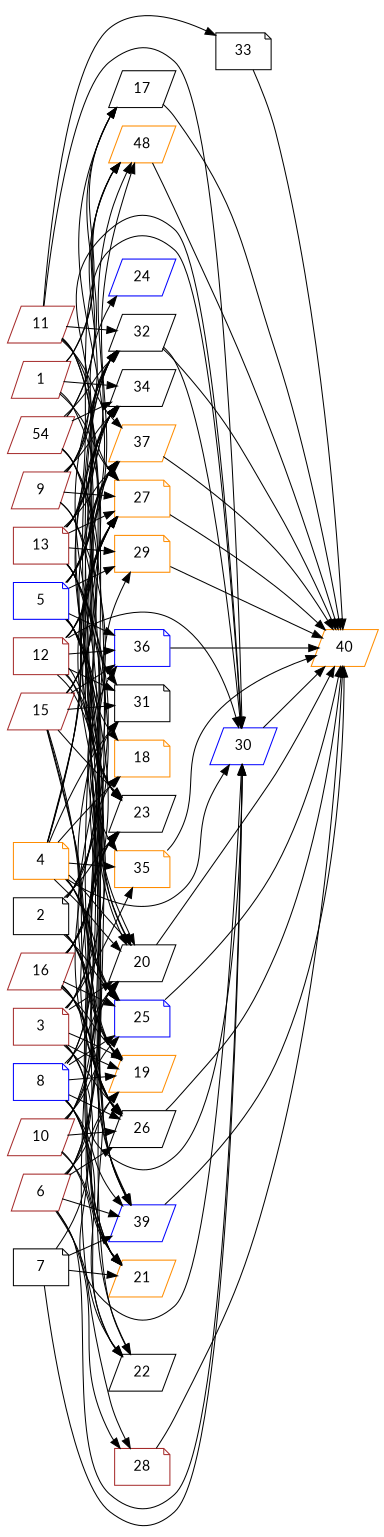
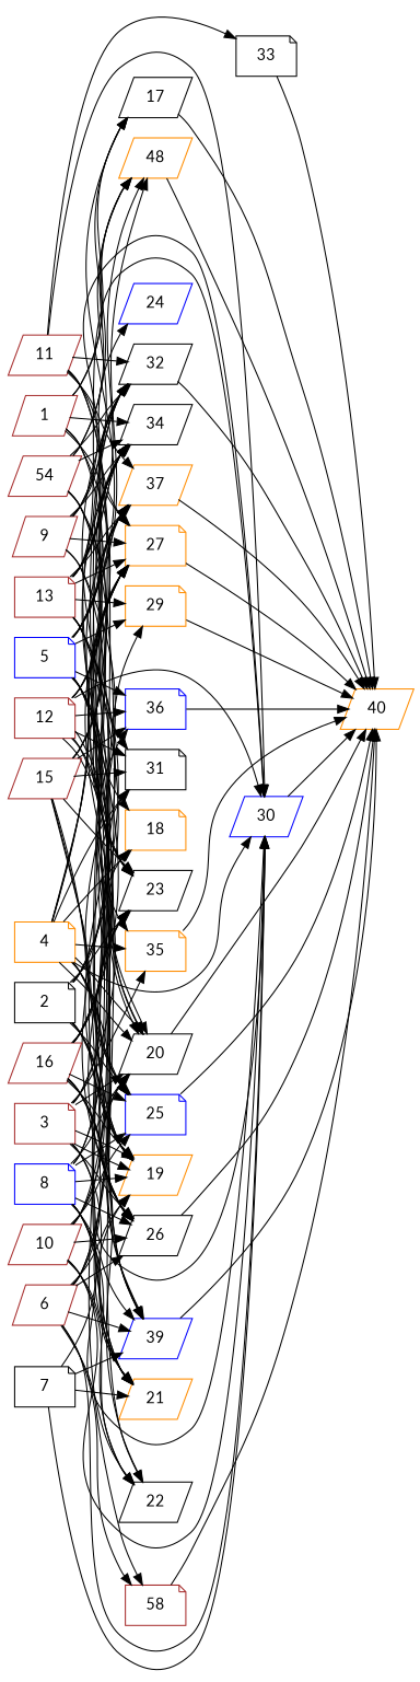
  digraph {
    fontname=Lato
    rankdir=LR
    node [alpha=0.19 color=brown fontname=Lato shape=parallelogram]
    edge [fontname=Lato]
    1 [alpha=0.18 expect_size=28248064]
    17 [alpha=0.07 color=black expect_size=37738496]
    19 [alpha=0.03 color=darkorange expect_size=48047104]
    23 [alpha=0.08 color=black expect_size=33558528]
    27 [color=darkorange expect_size=45150208 shape=note]
    34 [alpha=0.01 color=black expect_size=41565184]
    n7 [alpha=0.12 color=darkorange expect_size=15637504 label=48]
    40 [alpha=0.16 color=darkorange expect_size=31065088]
    2 [alpha=0.14 color=black expect_size=39592960 shape=note]
    18 [alpha=0.06 color=darkorange expect_size=47460352 shape=note]
    21 [alpha=0.13 color=darkorange expect_size=12559360]
    25 [alpha=0.07 color=blue expect_size=10565632 shape=note]
    32 [alpha=0.03 color=black expect_size=28423168]
    26 [alpha=0.08 color=black expect_size=30894080]
    3 [alpha=0.07 expect_size=22157312 shape=note]
    20 [alpha=0.03 color=black expect_size=44852224]
    30 [color=blue expect_size=37272576]
    35 [alpha=0.16 color=darkorange expect_size=28068864 shape=note]
    4 [alpha=0.16 color=darkorange expect_size=39390208 shape=note]
    31 [alpha=0.15 color=black expect_size=45094912 shape=note]
    37 [alpha=0.17 color=darkorange expect_size=16892928]
    39 [alpha=0.06 color=blue expect_size=39598080]
    5 [alpha=0.01 color=blue expect_size=21183488 shape=note]
    22 [alpha=0.17 color=black expect_size=36834304]
    29 [alpha=0.16 color=darkorange expect_size=29135872 shape=note]
    36 [color=blue expect_size=44247040 shape=note]
    6 [alpha=0.04 expect_size=26407936]
-   28 [alpha=0.10 expect_size=15151104 shape=note]
+   28 [alpha=0.10 expect_size=15151104 shape=note label=58]
    7 [alpha=0.04 color=black expect_size=27688960 shape=note]
    8 [alpha=0.00 color=blue expect_size=51543040 shape=note]
    9 [expect_size=41907200]
    10 [alpha=0.06 expect_size=44539904]
    11 [alpha=0.10 expect_size=36538368]
    33 [alpha=0.16 color=black expect_size=21608448 shape=note]
    12 [expect_size=31986688 shape=note]
    13 [alpha=0.18 expect_size=18449408 shape=note]
    24 [alpha=0.14 color=blue expect_size=29769728]
    n38 [alpha=0.12 expect_size=34437120 label=54]
    15 [alpha=0.09 expect_size=26077184]
    16 [alpha=0.06 expect_size=27463680]
    1 -> 17
+   1 -> 19
    1 -> 23
    1 -> 27
    1 -> 34
    1 -> n7
    17 -> 40
    27 -> 40
    n7 -> 40
    2 -> 19
    2 -> 23
    2 -> 27
    2 -> 18
    2 -> 21
    2 -> 25
    2 -> 32
    2 -> 26
    25 -> 40
    32 -> 40
    26 -> 40
    3 -> 19
    3 -> 19
    3 -> 23
    3 -> 27
    3 -> 21
    3 -> 26
    3 -> 20
    3 -> 30
    3 -> 35
    20 -> 40
    30 -> 40
    35 -> 40
    4 -> 27
    4 -> 34
    4 -> 18
    4 -> 25
    4 -> 26
    4 -> 20
    4 -> 20
    4 -> 30
    4 -> 35
    4 -> 31
    4 -> 37
    4 -> 39
    37 -> 40
    39 -> 40
    5 -> 17
    5 -> 34
    5 -> n7
    5 -> 18
    5 -> 32
    5 -> 20
    5 -> 35
    5 -> 37
    5 -> 39
    5 -> 22
    5 -> 29
    5 -> 36
    29 -> 40
    36 -> 40
    6 -> 19
    6 -> 32
    6 -> 26
    6 -> 20
    6 -> 30
    6 -> 39
    6 -> 22
    6 -> 29
    6 -> 28
    28 -> 40
    7 -> 19
    7 -> 21
    7 -> 30
    7 -> 39
    8 -> 19
    8 -> 21
    8 -> 25
    8 -> 32
    8 -> 26
    8 -> 20
    8 -> 30
    8 -> 37
    8 -> 39
    8 -> 22
    9 -> 27
    9 -> 34
    9 -> n7
    9 -> 21
    9 -> 25
    9 -> 32
    9 -> 30
    10 -> 23
    10 -> 34
    10 -> 21
    10 -> 25
    10 -> 26
    10 -> 20
-   32 -> 30
+   10 -> 30
    10 -> 22
    11 -> 19
    11 -> 27
    11 -> 32
    11 -> 20
    11 -> 30
    11 -> 37
    11 -> 33
    33 -> 40
    12 -> 23
    12 -> 27
    12 -> 34
    12 -> 26
    12 -> 20
    12 -> 20
    12 -> 30
    12 -> 31
    12 -> 37
    12 -> 36
    13 -> 19
    13 -> 23
    13 -> 27
    13 -> 34
    13 -> n7
    13 -> 21
    13 -> 32
    13 -> 26
    13 -> 30
    13 -> 37
    13 -> 29
    13 -> 24
    n38 -> 17
    n38 -> 23
    n38 -> 34
    n38 -> n7
    n38 -> 32
    n38 -> 31
    n38 -> 39
    15 -> 19
    15 -> 23
    15 -> 27
    15 -> 34
    15 -> 25
    15 -> 31
    15 -> 37
    15 -> 36
    15 -> 28
    16 -> 19
    16 -> 23
    16 -> 27
    16 -> 34
    16 -> 25
    16 -> 26
    16 -> 31
    16 -> 39
    16 -> 22
    16 -> 36
  }
